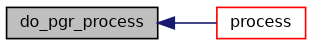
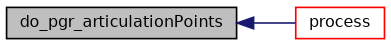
  digraph {
    rankdir=LR
    node [fontname=Helvetica fontsize=10 shape=record style=filled]
-   n1 [color=black fillcolor=grey75 fontcolor=black height=0.2 label=do_pgr_process width=0.4]
+   n1 [color=black fillcolor=grey75 fontcolor=black height=0.2 label=do_pgr_articulationPoints width=0.4]
    n2 [color=red fillcolor=white height=0.2 label=process width=0.4]
    n1 -> n2 [color=midnightblue dir=back fontname=Helvetica fontsize=10 labelfontname=Helvetica labelfontsize=10 style=solid]
  }
